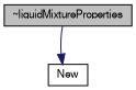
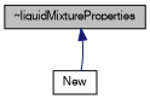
  digraph {
    rankdir=TB
    node [color=black fontname=FreeSans fontsize=10 shape=record]
    n1 [fillcolor=grey75 fontcolor=black height=0.2 label="~liquidMixtureProperties" style=filled width=0.4]
    n2 [height=0.2 label=New width=0.4]
-   n1 -> n2 [color=midnightblue fontname=FreeSans fontsize=10 labelfontname=FreeSans labelfontsize=10 style=solid]
+   n2 -> n1 [color=midnightblue fontname=FreeSans fontsize=10 labelfontname=FreeSans labelfontsize=10 style=solid]
  }
